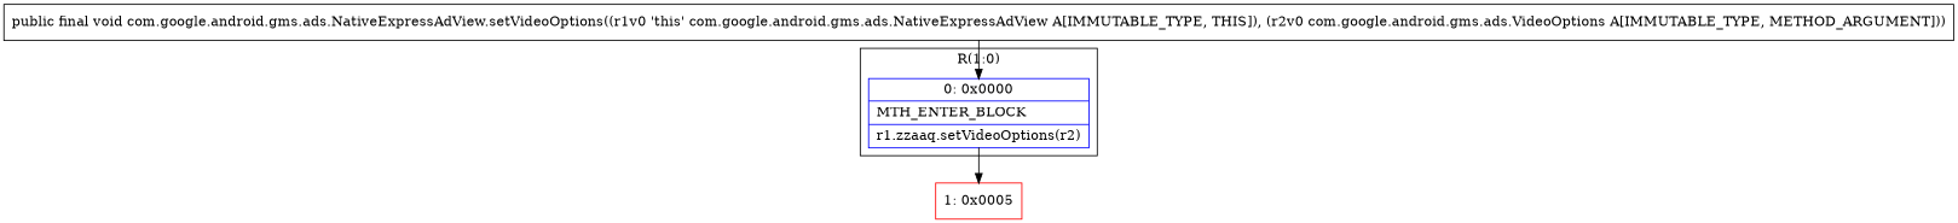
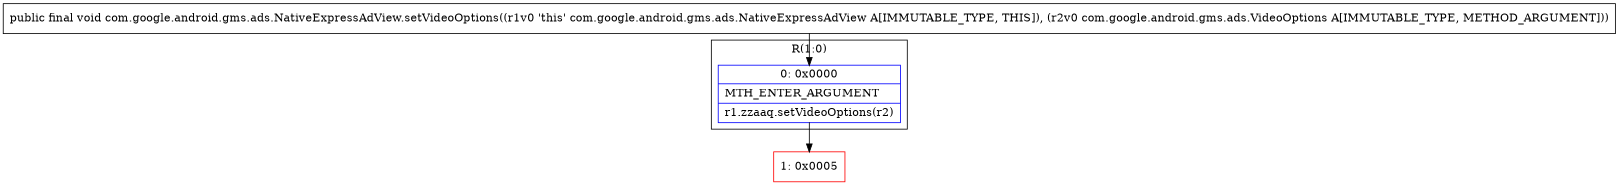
  digraph {
    node [shape=record]
-   n1 [color=blue label="{0\:\ 0x0000|MTH_ENTER_BLOCK\l|r1.zzaaq.setVideoOptions(r2)\l}"]
+   n1 [color=blue label="{0\:\ 0x0000|MTH_ENTER_ARGUMENT\l|r1.zzaaq.setVideoOptions(r2)\l}"]
    n2 [color=red label="{1\:\ 0x0005}"]
    n3 [label="{public final void com.google.android.gms.ads.NativeExpressAdView.setVideoOptions((r1v0 'this' com.google.android.gms.ads.NativeExpressAdView A[IMMUTABLE_TYPE, THIS]), (r2v0 com.google.android.gms.ads.VideoOptions A[IMMUTABLE_TYPE, METHOD_ARGUMENT])) }"]
    subgraph cluster_1 {
      label="R(1:0)"
      n1
    }
    n1 -> n2
    n3 -> n1
  }
